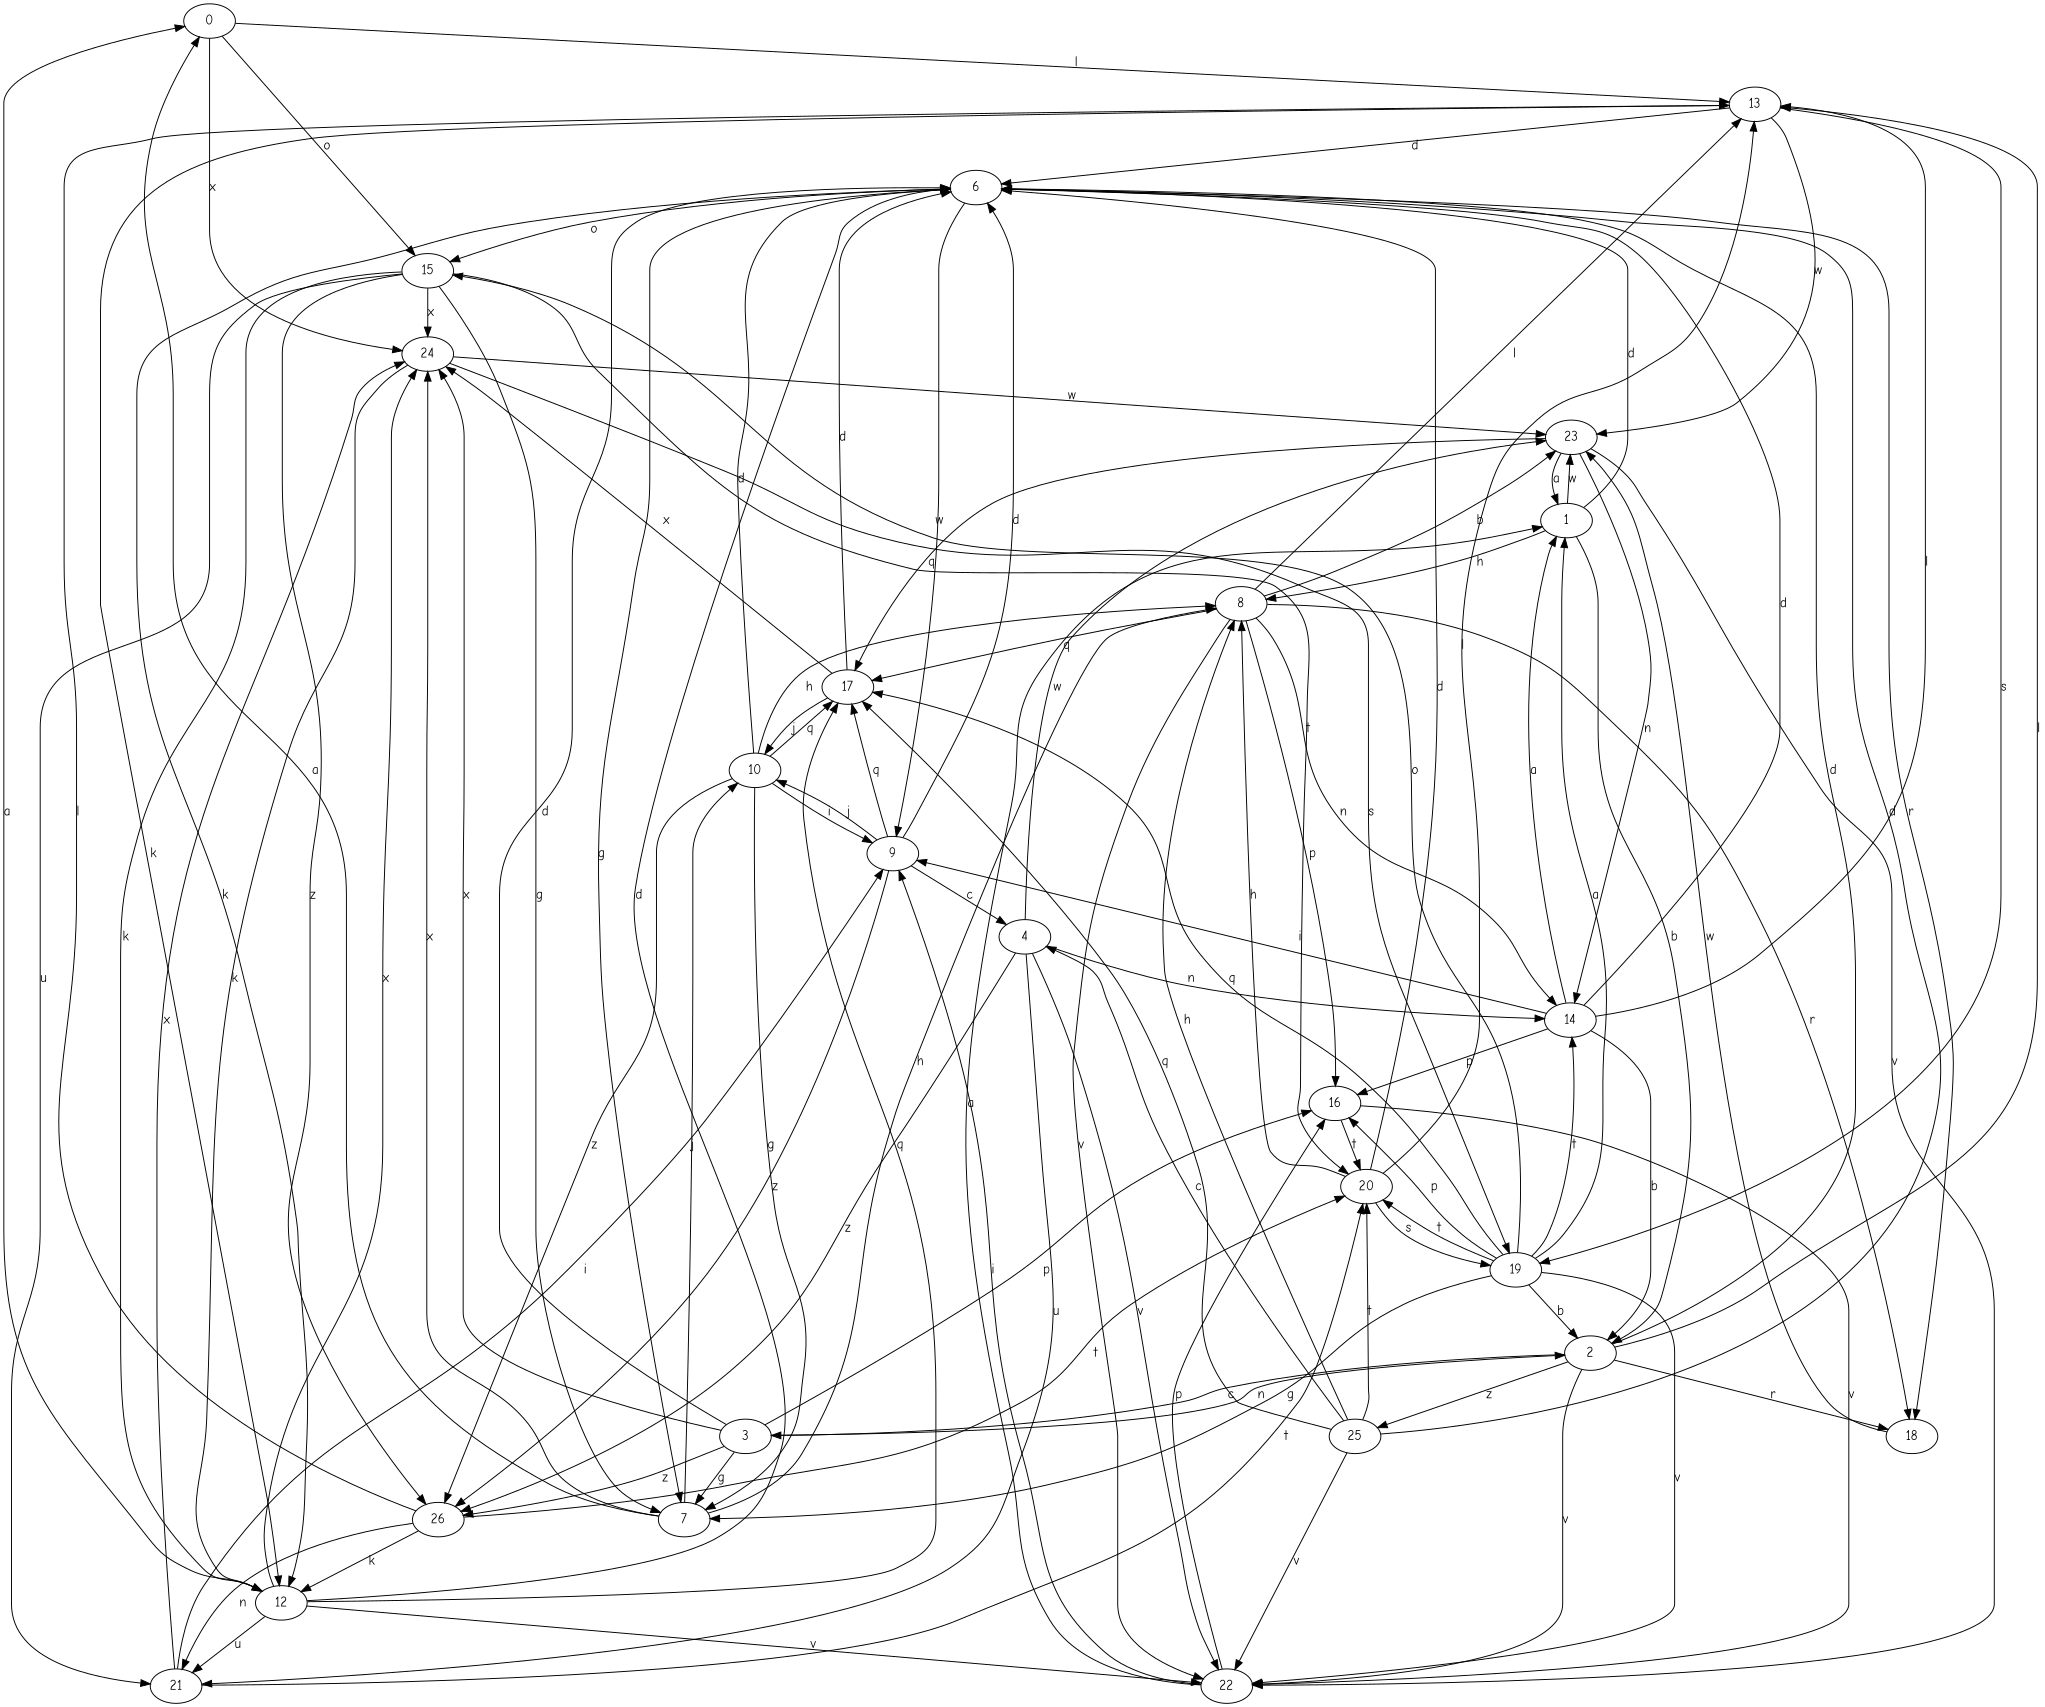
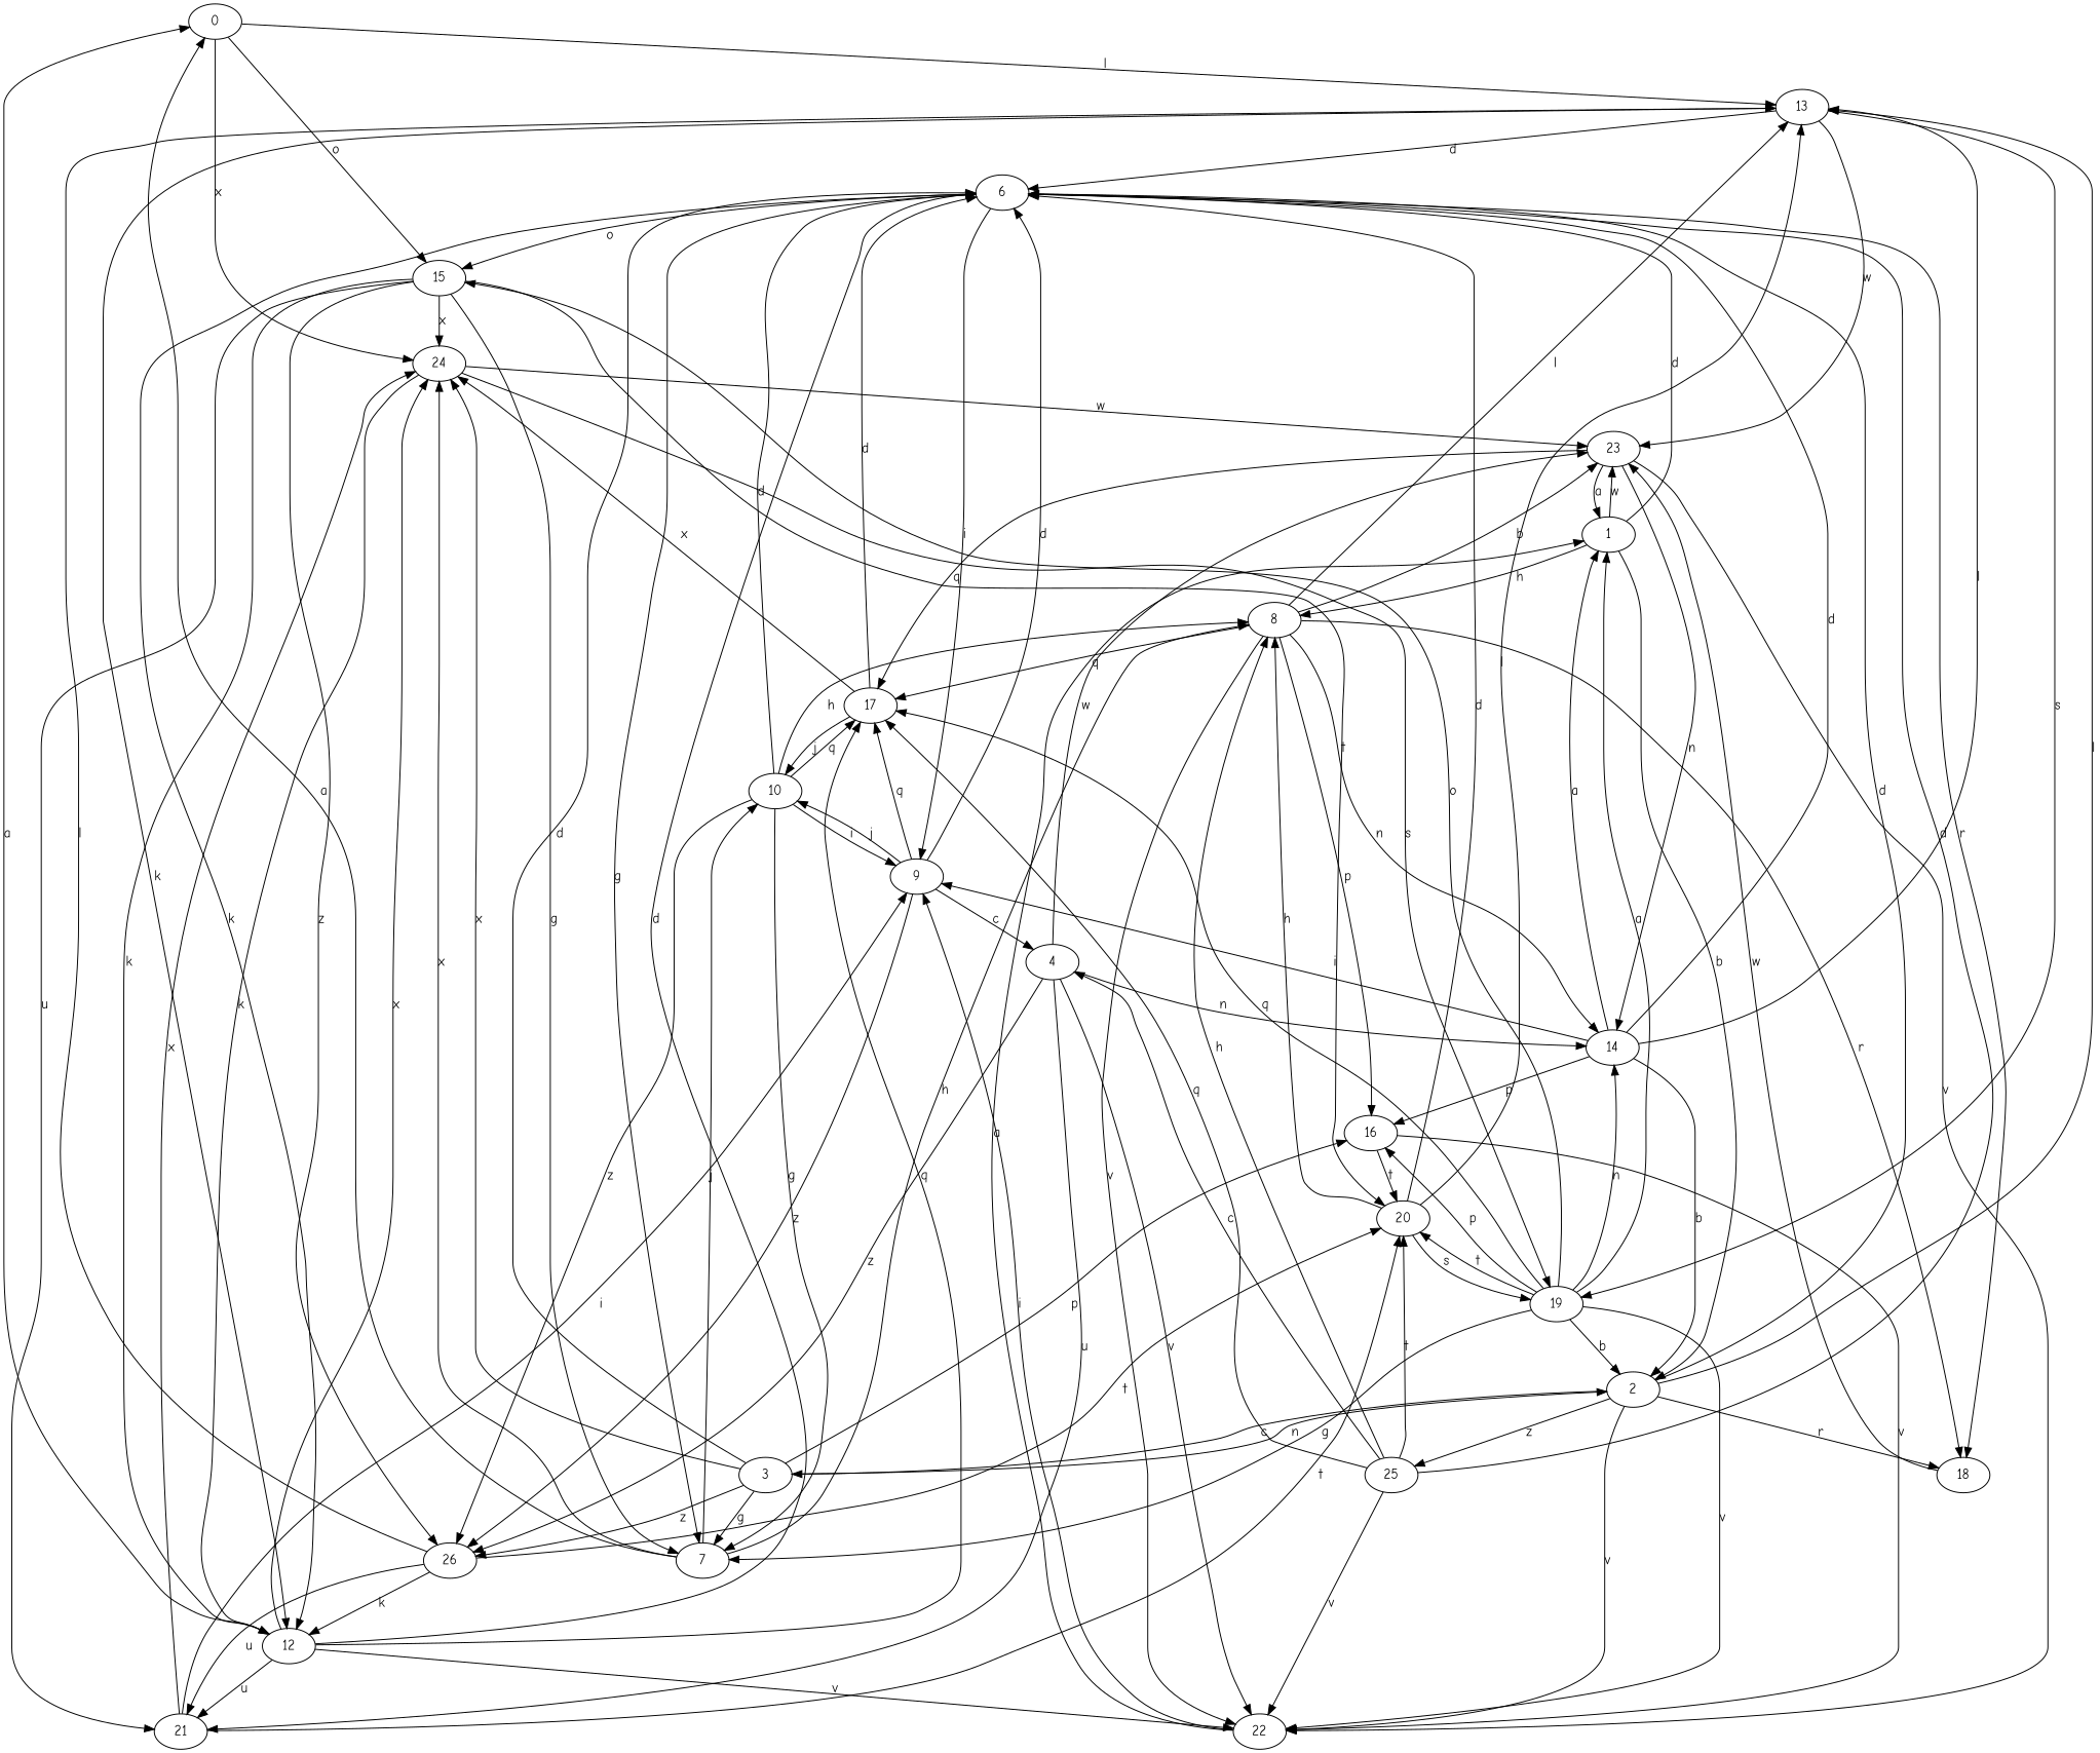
  strict digraph {
    fontname="Comic Neue"
    node [fontname="Comic Neue"]
    edge [fontname="Comic Neue"]
    0
    13
    15
    24
    6
    23
    12
    19
    7
    26
    21
    20
    1
    2
    8
    3
    18
    22
    25
    9
    16
    14
    17
    4
    10
    0 -> 13 [label=l]
    0 -> 15 [label=o]
    0 -> 24 [label=x]
    13 -> 6 [label=d]
    13 -> 23 [label=w]
    13 -> 12 [label=k]
    13 -> 19 [label=s]
    15 -> 24 [label=x]
    15 -> 12 [label=k]
    15 -> 7 [label=g]
    15 -> 26 [label=z]
    15 -> 21 [label=u]
    15 -> 20 [label=t]
    24 -> 23 [label=w]
    24 -> 12 [label=k]
    24 -> 19 [label=s]
    6 -> 15 [label=o]
    6 -> 12 [label=k]
    6 -> 7 [label=g]
    6 -> 18 [label=r]
-   6 -> 9 [label=w]
+   6 -> 9 [label=i]
    23 -> 1 [label=a]
    23 -> 22 [label=v]
    23 -> 14 [label=n]
    23 -> 17 [label=q]
    12 -> 0 [label=a]
    12 -> 24 [label=x]
    12 -> 6 [label=d]
    12 -> 21 [label=u]
    12 -> 22 [label=v]
    12 -> 17 [label=q]
    19 -> 15 [label=o]
    19 -> 7 [label=g]
    19 -> 20 [label=t]
    19 -> 1 [label=a]
    19 -> 2 [label=b]
    19 -> 22 [label=v]
    19 -> 16 [label=p]
-   19 -> 14 [label=t]
+   19 -> 14 [label=n]
    19 -> 17 [label=q]
    7 -> 0 [label=a]
    7 -> 24 [label=x]
    7 -> 8 [label=h]
    7 -> 10 [label=j]
    26 -> 13 [label=l]
    26 -> 12 [label=k]
-   26 -> 21 [label=n]
+   26 -> 21 [label=u]
    26 -> 20 [label=t]
    21 -> 24 [label=x]
    21 -> 20 [label=t]
    21 -> 9 [label=i]
    20 -> 13 [label=l]
    20 -> 6 [label=d]
    20 -> 19 [label=s]
    20 -> 8 [label=h]
    1 -> 6 [label=d]
    1 -> 23 [label=w]
    1 -> 2 [label=b]
    1 -> 8 [label=h]
    2 -> 13 [label=l]
    2 -> 6 [label=d]
    2 -> 3 [label=c]
    2 -> 18 [label=r]
    2 -> 22 [label=v]
    2 -> 25 [label=z]
    8 -> 13 [label=l]
    8 -> 23 [label=b]
    8 -> 18 [label=r]
    8 -> 22 [label=v]
    8 -> 16 [label=p]
    8 -> 14 [label=n]
    8 -> 17 [label=q]
    3 -> 24 [label=x]
    3 -> 6 [label=d]
    3 -> 7 [label=g]
    3 -> 26 [label=z]
    3 -> 2 [label=n]
    3 -> 16 [label=p]
    18 -> 23 [label=w]
    22 -> 1 [label=a]
    22 -> 9 [label=i]
-   22 -> 16 [label=p]
    25 -> 6 [label=d]
    25 -> 20 [label=t]
    25 -> 8 [label=h]
    25 -> 22 [label=v]
    25 -> 17 [label=q]
    25 -> 4 [label=c]
    9 -> 6 [label=d]
    9 -> 26 [label=z]
    9 -> 17 [label=q]
    9 -> 4 [label=c]
    9 -> 10 [label=j]
    16 -> 20 [label=t]
    16 -> 22 [label=v]
    14 -> 13 [label=l]
    14 -> 6 [label=d]
    14 -> 1 [label=a]
    14 -> 2 [label=b]
    14 -> 9 [label=i]
    14 -> 16 [label=p]
    17 -> 24 [label=x]
    17 -> 6 [label=d]
    17 -> 10 [label=j]
    4 -> 23 [label=w]
    4 -> 26 [label=z]
    4 -> 21 [label=u]
    4 -> 22 [label=v]
    4 -> 14 [label=n]
    10 -> 6 [label=d]
    10 -> 7 [label=g]
    10 -> 26 [label=z]
    10 -> 8 [label=h]
    10 -> 9 [label=i]
    10 -> 17 [label=q]
  }
